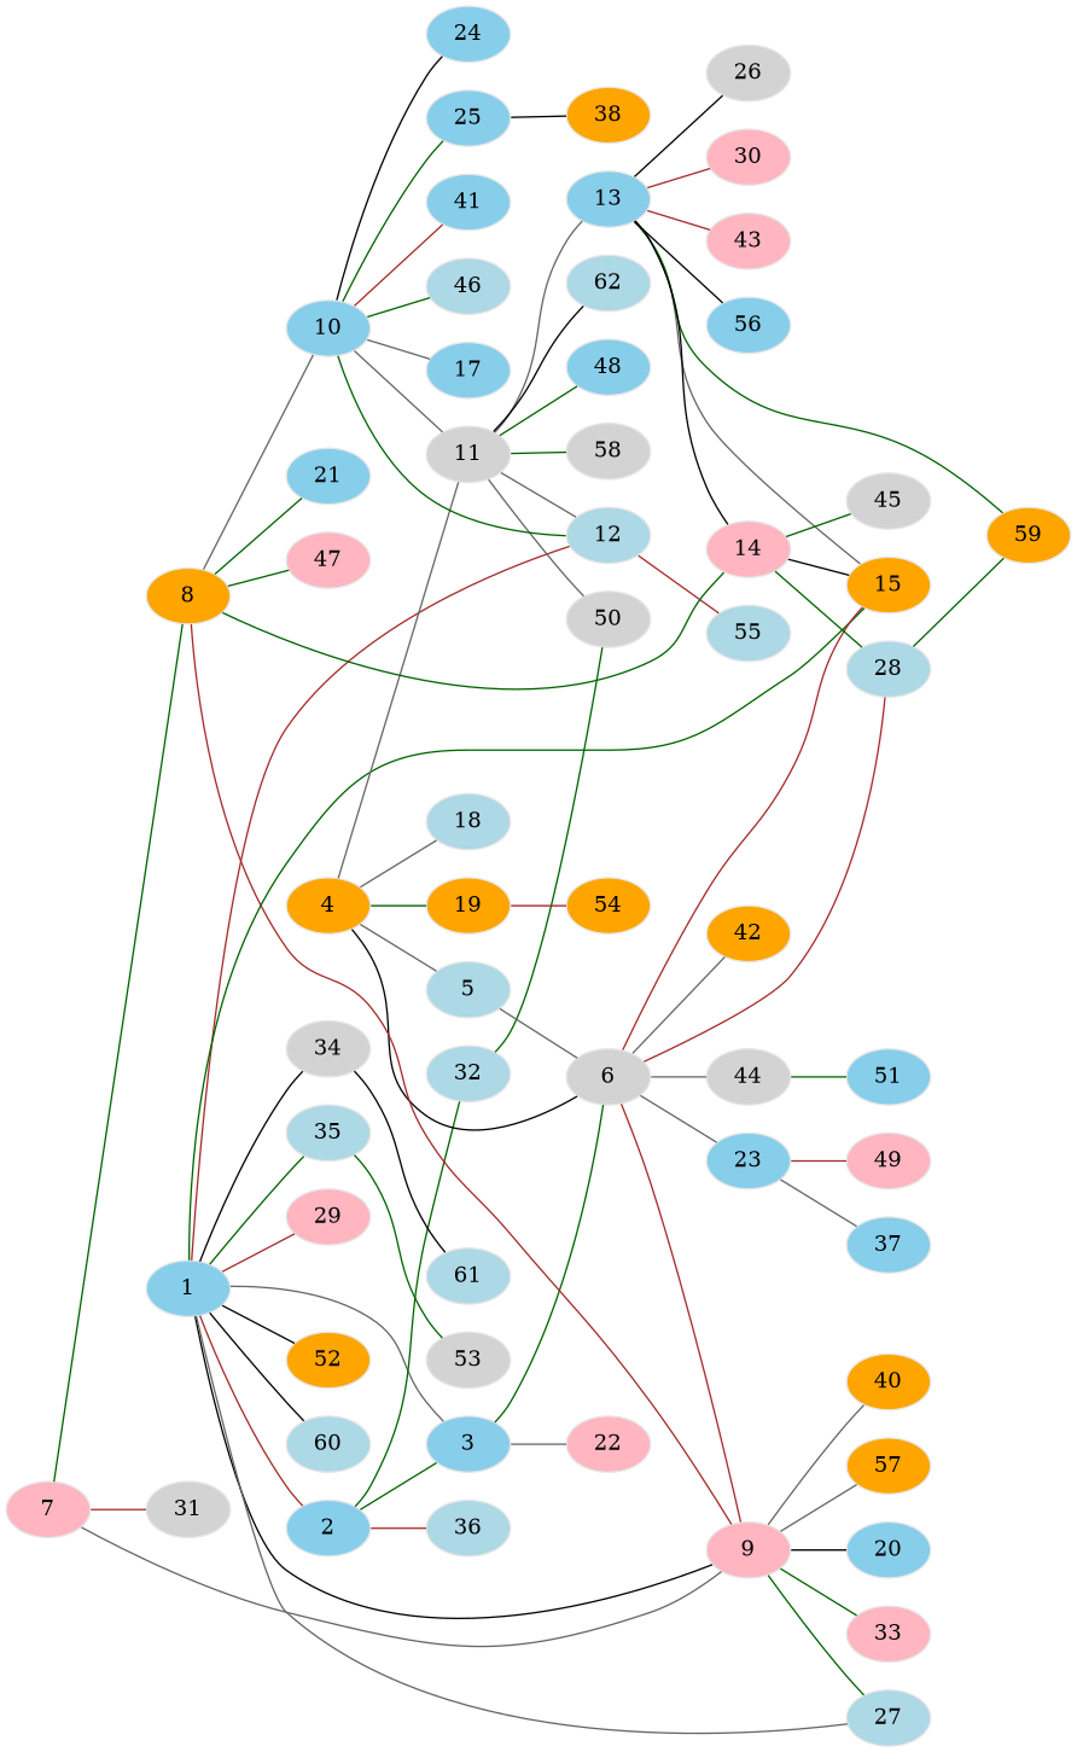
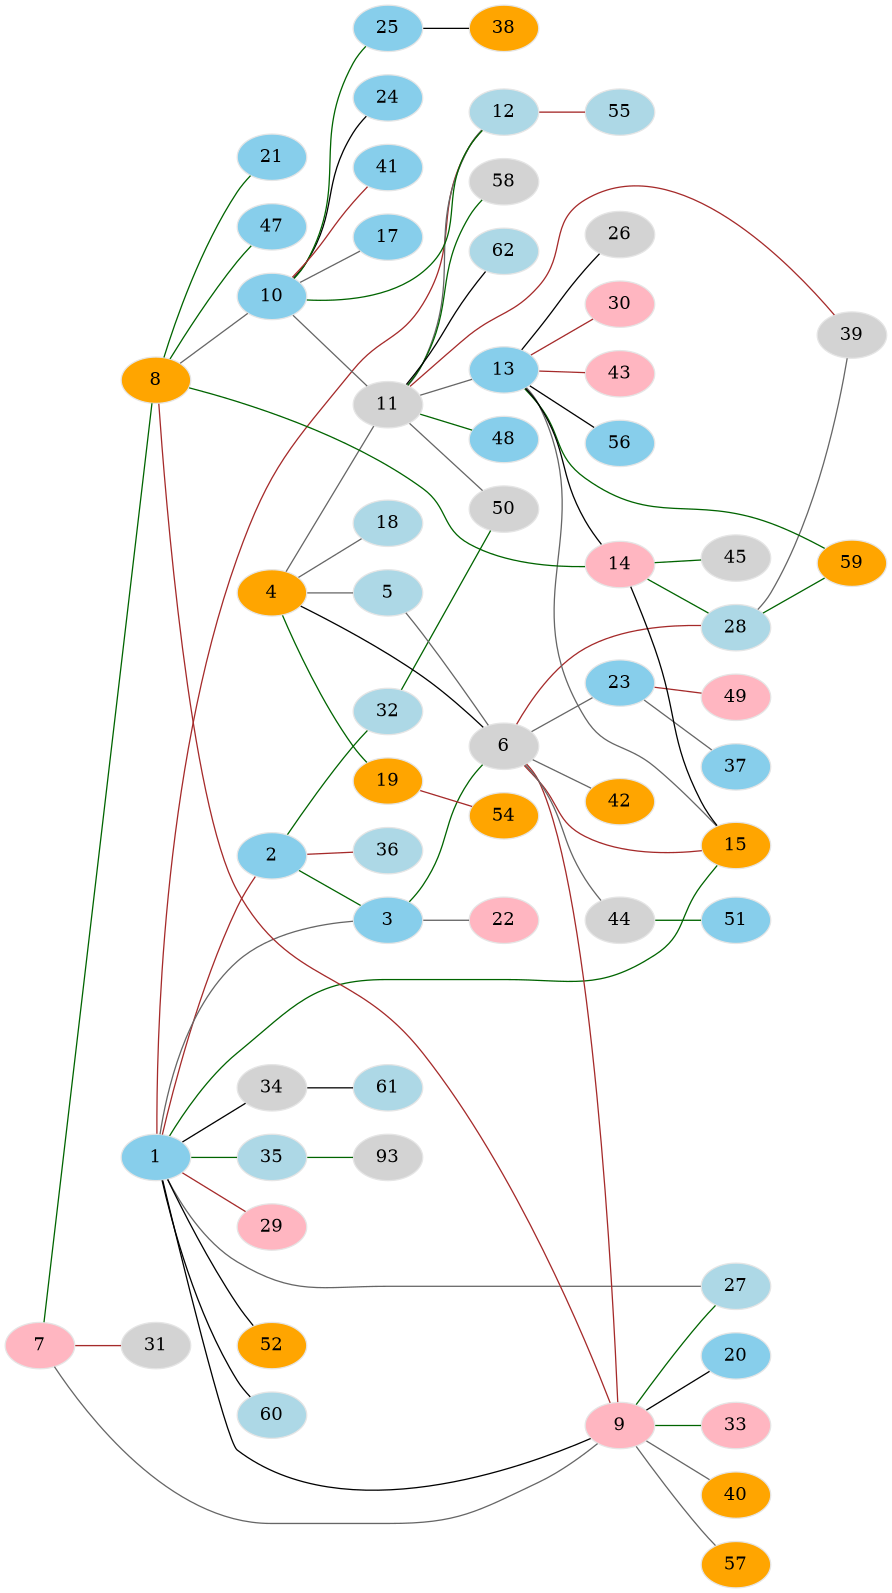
  graph {
    rankdir=LR
    node [color=gray90 fillcolor=skyblue style=filled]
    edge [color=darkgreen]
    1
    2
    3
    9 [fillcolor=lightpink]
    12 [fillcolor=lightblue]
    15 [fillcolor=orange]
    27 [fillcolor=lightblue]
    29 [fillcolor=lightpink]
    34 [fillcolor=lightgrey]
    35 [fillcolor=lightblue]
    52 [fillcolor=orange]
    60 [fillcolor=lightblue]
    32 [fillcolor=lightblue]
    36 [fillcolor=lightblue]
    6 [fillcolor=lightgrey]
    22 [fillcolor=lightpink]
    20
    33 [fillcolor=lightpink]
    40 [fillcolor=orange]
    57 [fillcolor=orange]
    55 [fillcolor=lightblue]
    61 [fillcolor=lightblue]
-   53 [fillcolor=lightgrey]
+   53 [fillcolor=lightgrey label=93]
    50 [fillcolor=lightgrey]
    23
    28 [fillcolor=lightblue]
    42 [fillcolor=orange]
    44 [fillcolor=lightgrey]
    4 [fillcolor=orange]
    5 [fillcolor=lightblue]
    11 [fillcolor=lightgrey]
    18 [fillcolor=lightblue]
    19 [fillcolor=orange]
    13
+   39 [fillcolor=lightgrey]
    48
    58 [fillcolor=lightgrey]
    62 [fillcolor=lightblue]
    54 [fillcolor=orange]
    37
    49 [fillcolor=lightpink]
    59 [fillcolor=orange]
    51
    7 [fillcolor=lightpink]
    8 [fillcolor=orange]
    31 [fillcolor=lightgrey]
    10
    14 [fillcolor=lightpink]
    21
-   47 [fillcolor=lightpink]
+   47
    17
    24
    25
    41
-   46 [fillcolor=lightblue]
    45 [fillcolor=lightgrey]
    38 [fillcolor=orange]
    26 [fillcolor=lightgrey]
    30 [fillcolor=lightpink]
    43 [fillcolor=lightpink]
    56
    1 -- 2 [color=brown]
    1 -- 3 [color=gray40]
    1 -- 9 [color=black]
    1 -- 12 [color=brown]
    1 -- 15
    1 -- 27 [color=gray40]
    1 -- 29 [color=brown]
    1 -- 34 [color=black]
    1 -- 35
    1 -- 52 [color=black]
    1 -- 60 [color=black]
    2 -- 3
    2 -- 32
    2 -- 36 [color=brown]
    3 -- 6
    3 -- 22 [color=gray40]
    9 -- 27
    9 -- 20 [color=black]
    9 -- 33
    9 -- 40 [color=gray40]
    9 -- 57 [color=gray40]
    12 -- 55 [color=brown]
    34 -- 61 [color=black]
    35 -- 53
    32 -- 50
    6 -- 9 [color=brown]
    6 -- 15 [color=brown]
    6 -- 23 [color=gray40]
    6 -- 28 [color=brown]
    6 -- 42 [color=gray40]
    6 -- 44 [color=gray40]
    23 -- 37 [color=gray40]
    23 -- 49 [color=brown]
+   28 -- 39 [color=gray40]
    28 -- 59
    44 -- 51
    4 -- 6 [color=black]
    4 -- 5 [color=gray40]
    4 -- 11 [color=gray40]
    4 -- 18 [color=gray40]
    4 -- 19
    5 -- 6 [color=gray40]
    11 -- 12 [color=gray40]
    11 -- 50 [color=gray40]
    11 -- 13 [color=gray40]
+   11 -- 39 [color=brown]
    11 -- 48
    11 -- 58
    11 -- 62 [color=black]
    19 -- 54 [color=brown]
    13 -- 15 [color=gray40]
    13 -- 59
    13 -- 14 [color=black]
    13 -- 26 [color=black]
    13 -- 30 [color=brown]
    13 -- 43 [color=brown]
    13 -- 56 [color=black]
    7 -- 9 [color=gray40]
    7 -- 8
    7 -- 31 [color=brown]
    8 -- 9 [color=brown]
    8 -- 10 [color=gray40]
    8 -- 14
    8 -- 21
    8 -- 47
    10 -- 12
    10 -- 11 [color=gray40]
    10 -- 17 [color=gray40]
    10 -- 24 [color=black]
    10 -- 25
    10 -- 41 [color=brown]
-   10 -- 46
    14 -- 15 [color=black]
    14 -- 28
    14 -- 45
    25 -- 38 [color=black]
  }
